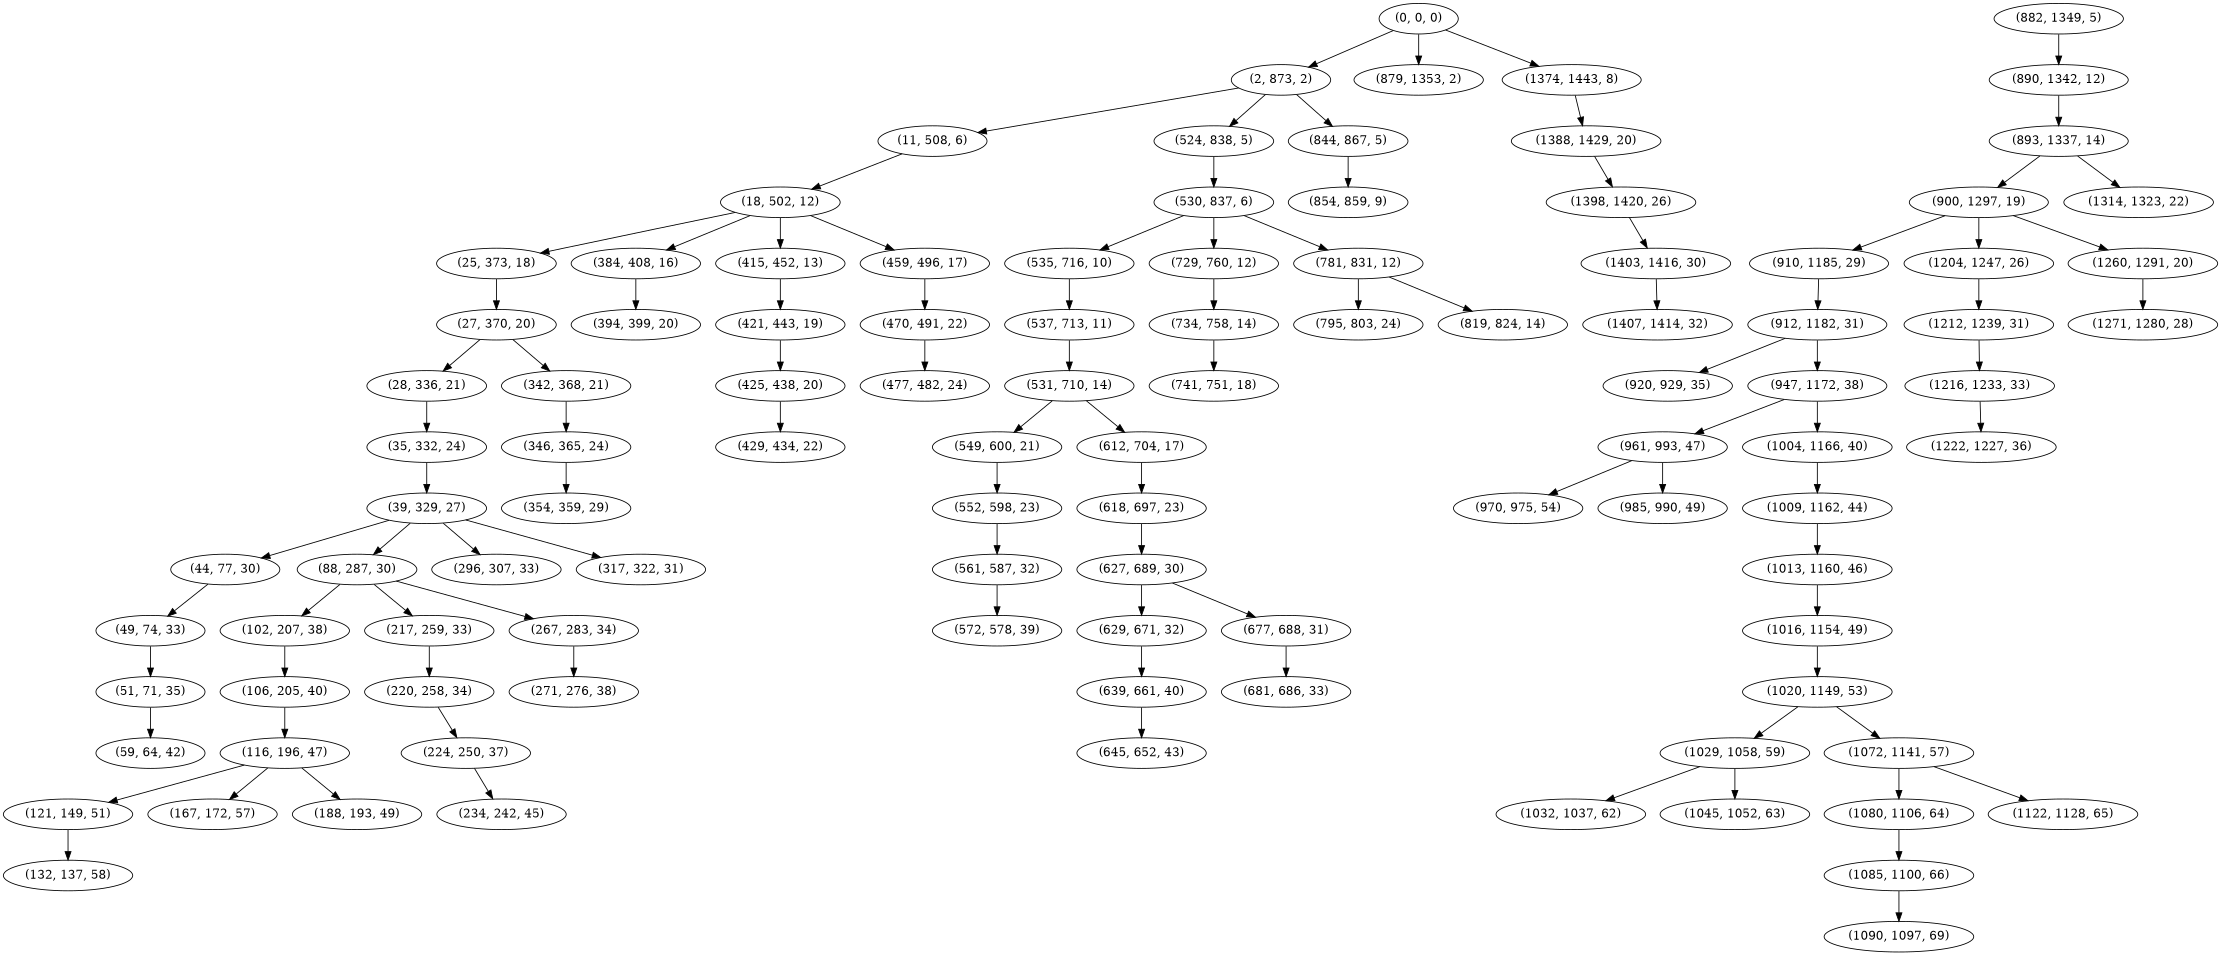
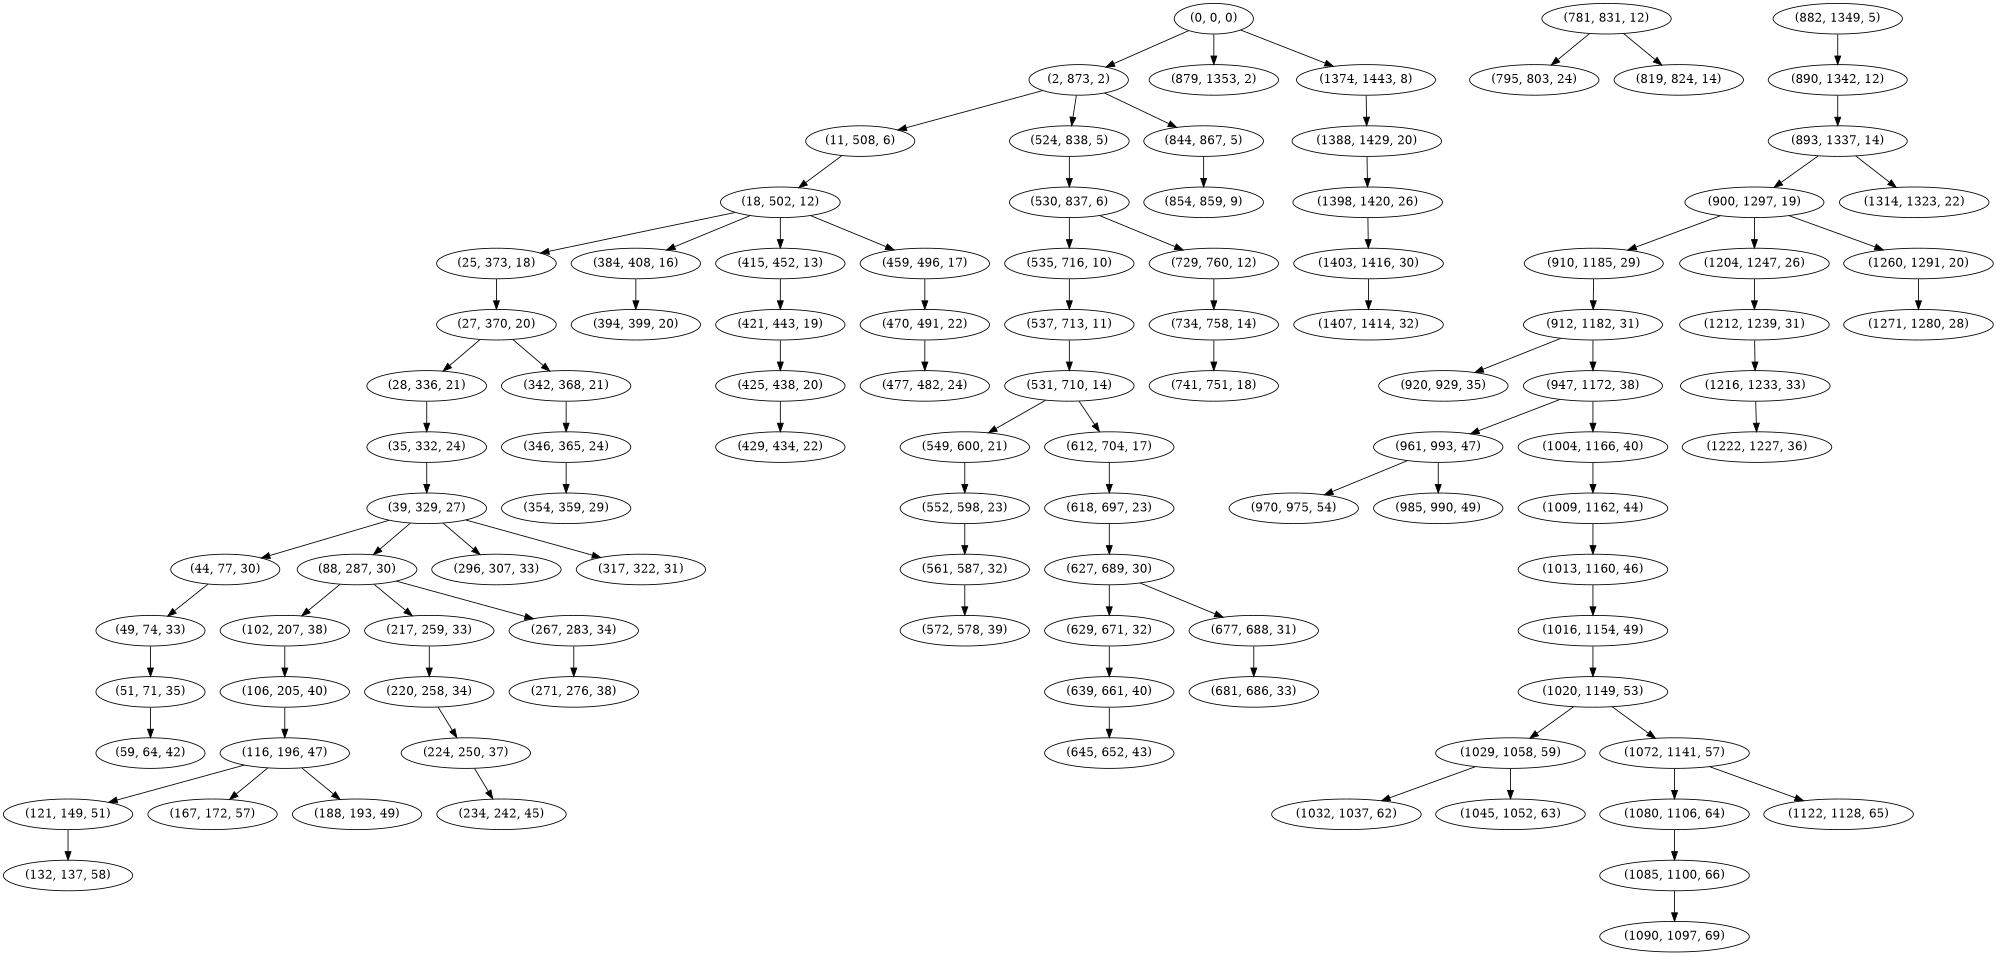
  digraph {
    "(0, 0, 0)"
    "(2, 873, 2)"
    "(879, 1353, 2)"
    "(1374, 1443, 8)"
    "(11, 508, 6)"
    "(524, 838, 5)"
    "(844, 867, 5)"
    "(1388, 1429, 20)"
    "(18, 502, 12)"
    "(530, 837, 6)"
    "(854, 859, 9)"
    "(25, 373, 18)"
    "(384, 408, 16)"
    "(415, 452, 13)"
    "(459, 496, 17)"
    "(27, 370, 20)"
    "(394, 399, 20)"
    "(421, 443, 19)"
    "(470, 491, 22)"
    "(28, 336, 21)"
    "(342, 368, 21)"
    "(35, 332, 24)"
    "(346, 365, 24)"
    "(39, 329, 27)"
    "(44, 77, 30)"
    "(88, 287, 30)"
    "(296, 307, 33)"
    "(317, 322, 31)"
    "(49, 74, 33)"
    "(102, 207, 38)"
    "(217, 259, 33)"
    "(267, 283, 34)"
    "(51, 71, 35)"
    "(59, 64, 42)"
    "(106, 205, 40)"
    "(220, 258, 34)"
    "(271, 276, 38)"
    "(116, 196, 47)"
    "(121, 149, 51)"
    "(167, 172, 57)"
    "(188, 193, 49)"
    "(132, 137, 58)"
    "(224, 250, 37)"
    "(234, 242, 45)"
    "(354, 359, 29)"
    "(425, 438, 20)"
    "(429, 434, 22)"
    "(477, 482, 24)"
    "(535, 716, 10)"
    "(729, 760, 12)"
    "(781, 831, 12)"
    "(537, 713, 11)"
    "(734, 758, 14)"
    "(795, 803, 24)"
    "(819, 824, 14)"
    n56 [label="(531, 710, 14)"]
    "(549, 600, 21)"
    "(612, 704, 17)"
    "(552, 598, 23)"
    "(618, 697, 23)"
    "(561, 587, 32)"
    "(572, 578, 39)"
    "(627, 689, 30)"
    "(629, 671, 32)"
    "(677, 688, 31)"
    "(639, 661, 40)"
    "(681, 686, 33)"
    "(645, 652, 43)"
    "(741, 751, 18)"
    "(882, 1349, 5)"
    "(890, 1342, 12)"
    "(893, 1337, 14)"
    "(900, 1297, 19)"
    "(1314, 1323, 22)"
    "(910, 1185, 29)"
    "(1204, 1247, 26)"
    "(1260, 1291, 20)"
    "(912, 1182, 31)"
    "(1212, 1239, 31)"
    "(1271, 1280, 28)"
    "(920, 929, 35)"
    "(947, 1172, 38)"
    "(961, 993, 47)"
    "(1004, 1166, 40)"
    "(970, 975, 54)"
    "(985, 990, 49)"
    "(1009, 1162, 44)"
    "(1013, 1160, 46)"
    "(1016, 1154, 49)"
    "(1020, 1149, 53)"
    "(1029, 1058, 59)"
    "(1072, 1141, 57)"
    "(1032, 1037, 62)"
    "(1045, 1052, 63)"
    "(1080, 1106, 64)"
    "(1122, 1128, 65)"
    "(1085, 1100, 66)"
    "(1090, 1097, 69)"
    "(1216, 1233, 33)"
    "(1222, 1227, 36)"
    "(1398, 1420, 26)"
    "(1403, 1416, 30)"
    "(1407, 1414, 32)"
    "(0, 0, 0)" -> "(2, 873, 2)"
    "(0, 0, 0)" -> "(879, 1353, 2)"
    "(0, 0, 0)" -> "(1374, 1443, 8)"
    "(2, 873, 2)" -> "(11, 508, 6)"
    "(2, 873, 2)" -> "(524, 838, 5)"
    "(2, 873, 2)" -> "(844, 867, 5)"
    "(1374, 1443, 8)" -> "(1388, 1429, 20)"
    "(11, 508, 6)" -> "(18, 502, 12)"
    "(524, 838, 5)" -> "(530, 837, 6)"
    "(844, 867, 5)" -> "(854, 859, 9)"
    "(1388, 1429, 20)" -> "(1398, 1420, 26)"
    "(18, 502, 12)" -> "(25, 373, 18)"
    "(18, 502, 12)" -> "(384, 408, 16)"
    "(18, 502, 12)" -> "(415, 452, 13)"
    "(18, 502, 12)" -> "(459, 496, 17)"
    "(530, 837, 6)" -> "(535, 716, 10)"
    "(530, 837, 6)" -> "(729, 760, 12)"
-   "(530, 837, 6)" -> "(781, 831, 12)"
    "(25, 373, 18)" -> "(27, 370, 20)"
    "(384, 408, 16)" -> "(394, 399, 20)"
    "(415, 452, 13)" -> "(421, 443, 19)"
    "(459, 496, 17)" -> "(470, 491, 22)"
    "(27, 370, 20)" -> "(28, 336, 21)"
    "(27, 370, 20)" -> "(342, 368, 21)"
    "(421, 443, 19)" -> "(425, 438, 20)"
    "(470, 491, 22)" -> "(477, 482, 24)"
    "(28, 336, 21)" -> "(35, 332, 24)"
    "(342, 368, 21)" -> "(346, 365, 24)"
    "(35, 332, 24)" -> "(39, 329, 27)"
    "(346, 365, 24)" -> "(354, 359, 29)"
    "(39, 329, 27)" -> "(44, 77, 30)"
    "(39, 329, 27)" -> "(88, 287, 30)"
    "(39, 329, 27)" -> "(296, 307, 33)"
    "(39, 329, 27)" -> "(317, 322, 31)"
    "(44, 77, 30)" -> "(49, 74, 33)"
    "(88, 287, 30)" -> "(102, 207, 38)"
    "(88, 287, 30)" -> "(217, 259, 33)"
    "(88, 287, 30)" -> "(267, 283, 34)"
    "(49, 74, 33)" -> "(51, 71, 35)"
    "(102, 207, 38)" -> "(106, 205, 40)"
    "(217, 259, 33)" -> "(220, 258, 34)"
    "(267, 283, 34)" -> "(271, 276, 38)"
    "(51, 71, 35)" -> "(59, 64, 42)"
    "(106, 205, 40)" -> "(116, 196, 47)"
    "(220, 258, 34)" -> "(224, 250, 37)"
    "(116, 196, 47)" -> "(121, 149, 51)"
    "(116, 196, 47)" -> "(167, 172, 57)"
    "(116, 196, 47)" -> "(188, 193, 49)"
    "(121, 149, 51)" -> "(132, 137, 58)"
    "(224, 250, 37)" -> "(234, 242, 45)"
    "(425, 438, 20)" -> "(429, 434, 22)"
    "(535, 716, 10)" -> "(537, 713, 11)"
    "(729, 760, 12)" -> "(734, 758, 14)"
    "(781, 831, 12)" -> "(795, 803, 24)"
    "(781, 831, 12)" -> "(819, 824, 14)"
    "(537, 713, 11)" -> n56
    "(734, 758, 14)" -> "(741, 751, 18)"
    n56 -> "(549, 600, 21)"
    n56 -> "(612, 704, 17)"
    "(549, 600, 21)" -> "(552, 598, 23)"
    "(612, 704, 17)" -> "(618, 697, 23)"
    "(552, 598, 23)" -> "(561, 587, 32)"
    "(618, 697, 23)" -> "(627, 689, 30)"
    "(561, 587, 32)" -> "(572, 578, 39)"
    "(627, 689, 30)" -> "(629, 671, 32)"
    "(627, 689, 30)" -> "(677, 688, 31)"
    "(629, 671, 32)" -> "(639, 661, 40)"
    "(677, 688, 31)" -> "(681, 686, 33)"
    "(639, 661, 40)" -> "(645, 652, 43)"
    "(882, 1349, 5)" -> "(890, 1342, 12)"
    "(890, 1342, 12)" -> "(893, 1337, 14)"
    "(893, 1337, 14)" -> "(900, 1297, 19)"
    "(893, 1337, 14)" -> "(1314, 1323, 22)"
    "(900, 1297, 19)" -> "(910, 1185, 29)"
    "(900, 1297, 19)" -> "(1204, 1247, 26)"
    "(900, 1297, 19)" -> "(1260, 1291, 20)"
    "(910, 1185, 29)" -> "(912, 1182, 31)"
    "(1204, 1247, 26)" -> "(1212, 1239, 31)"
    "(1260, 1291, 20)" -> "(1271, 1280, 28)"
    "(912, 1182, 31)" -> "(920, 929, 35)"
    "(912, 1182, 31)" -> "(947, 1172, 38)"
    "(1212, 1239, 31)" -> "(1216, 1233, 33)"
    "(947, 1172, 38)" -> "(961, 993, 47)"
    "(947, 1172, 38)" -> "(1004, 1166, 40)"
    "(961, 993, 47)" -> "(970, 975, 54)"
    "(961, 993, 47)" -> "(985, 990, 49)"
    "(1004, 1166, 40)" -> "(1009, 1162, 44)"
    "(1009, 1162, 44)" -> "(1013, 1160, 46)"
    "(1013, 1160, 46)" -> "(1016, 1154, 49)"
    "(1016, 1154, 49)" -> "(1020, 1149, 53)"
    "(1020, 1149, 53)" -> "(1029, 1058, 59)"
    "(1020, 1149, 53)" -> "(1072, 1141, 57)"
    "(1029, 1058, 59)" -> "(1032, 1037, 62)"
    "(1029, 1058, 59)" -> "(1045, 1052, 63)"
    "(1072, 1141, 57)" -> "(1080, 1106, 64)"
    "(1072, 1141, 57)" -> "(1122, 1128, 65)"
    "(1080, 1106, 64)" -> "(1085, 1100, 66)"
    "(1085, 1100, 66)" -> "(1090, 1097, 69)"
    "(1216, 1233, 33)" -> "(1222, 1227, 36)"
    "(1398, 1420, 26)" -> "(1403, 1416, 30)"
    "(1403, 1416, 30)" -> "(1407, 1414, 32)"
  }
